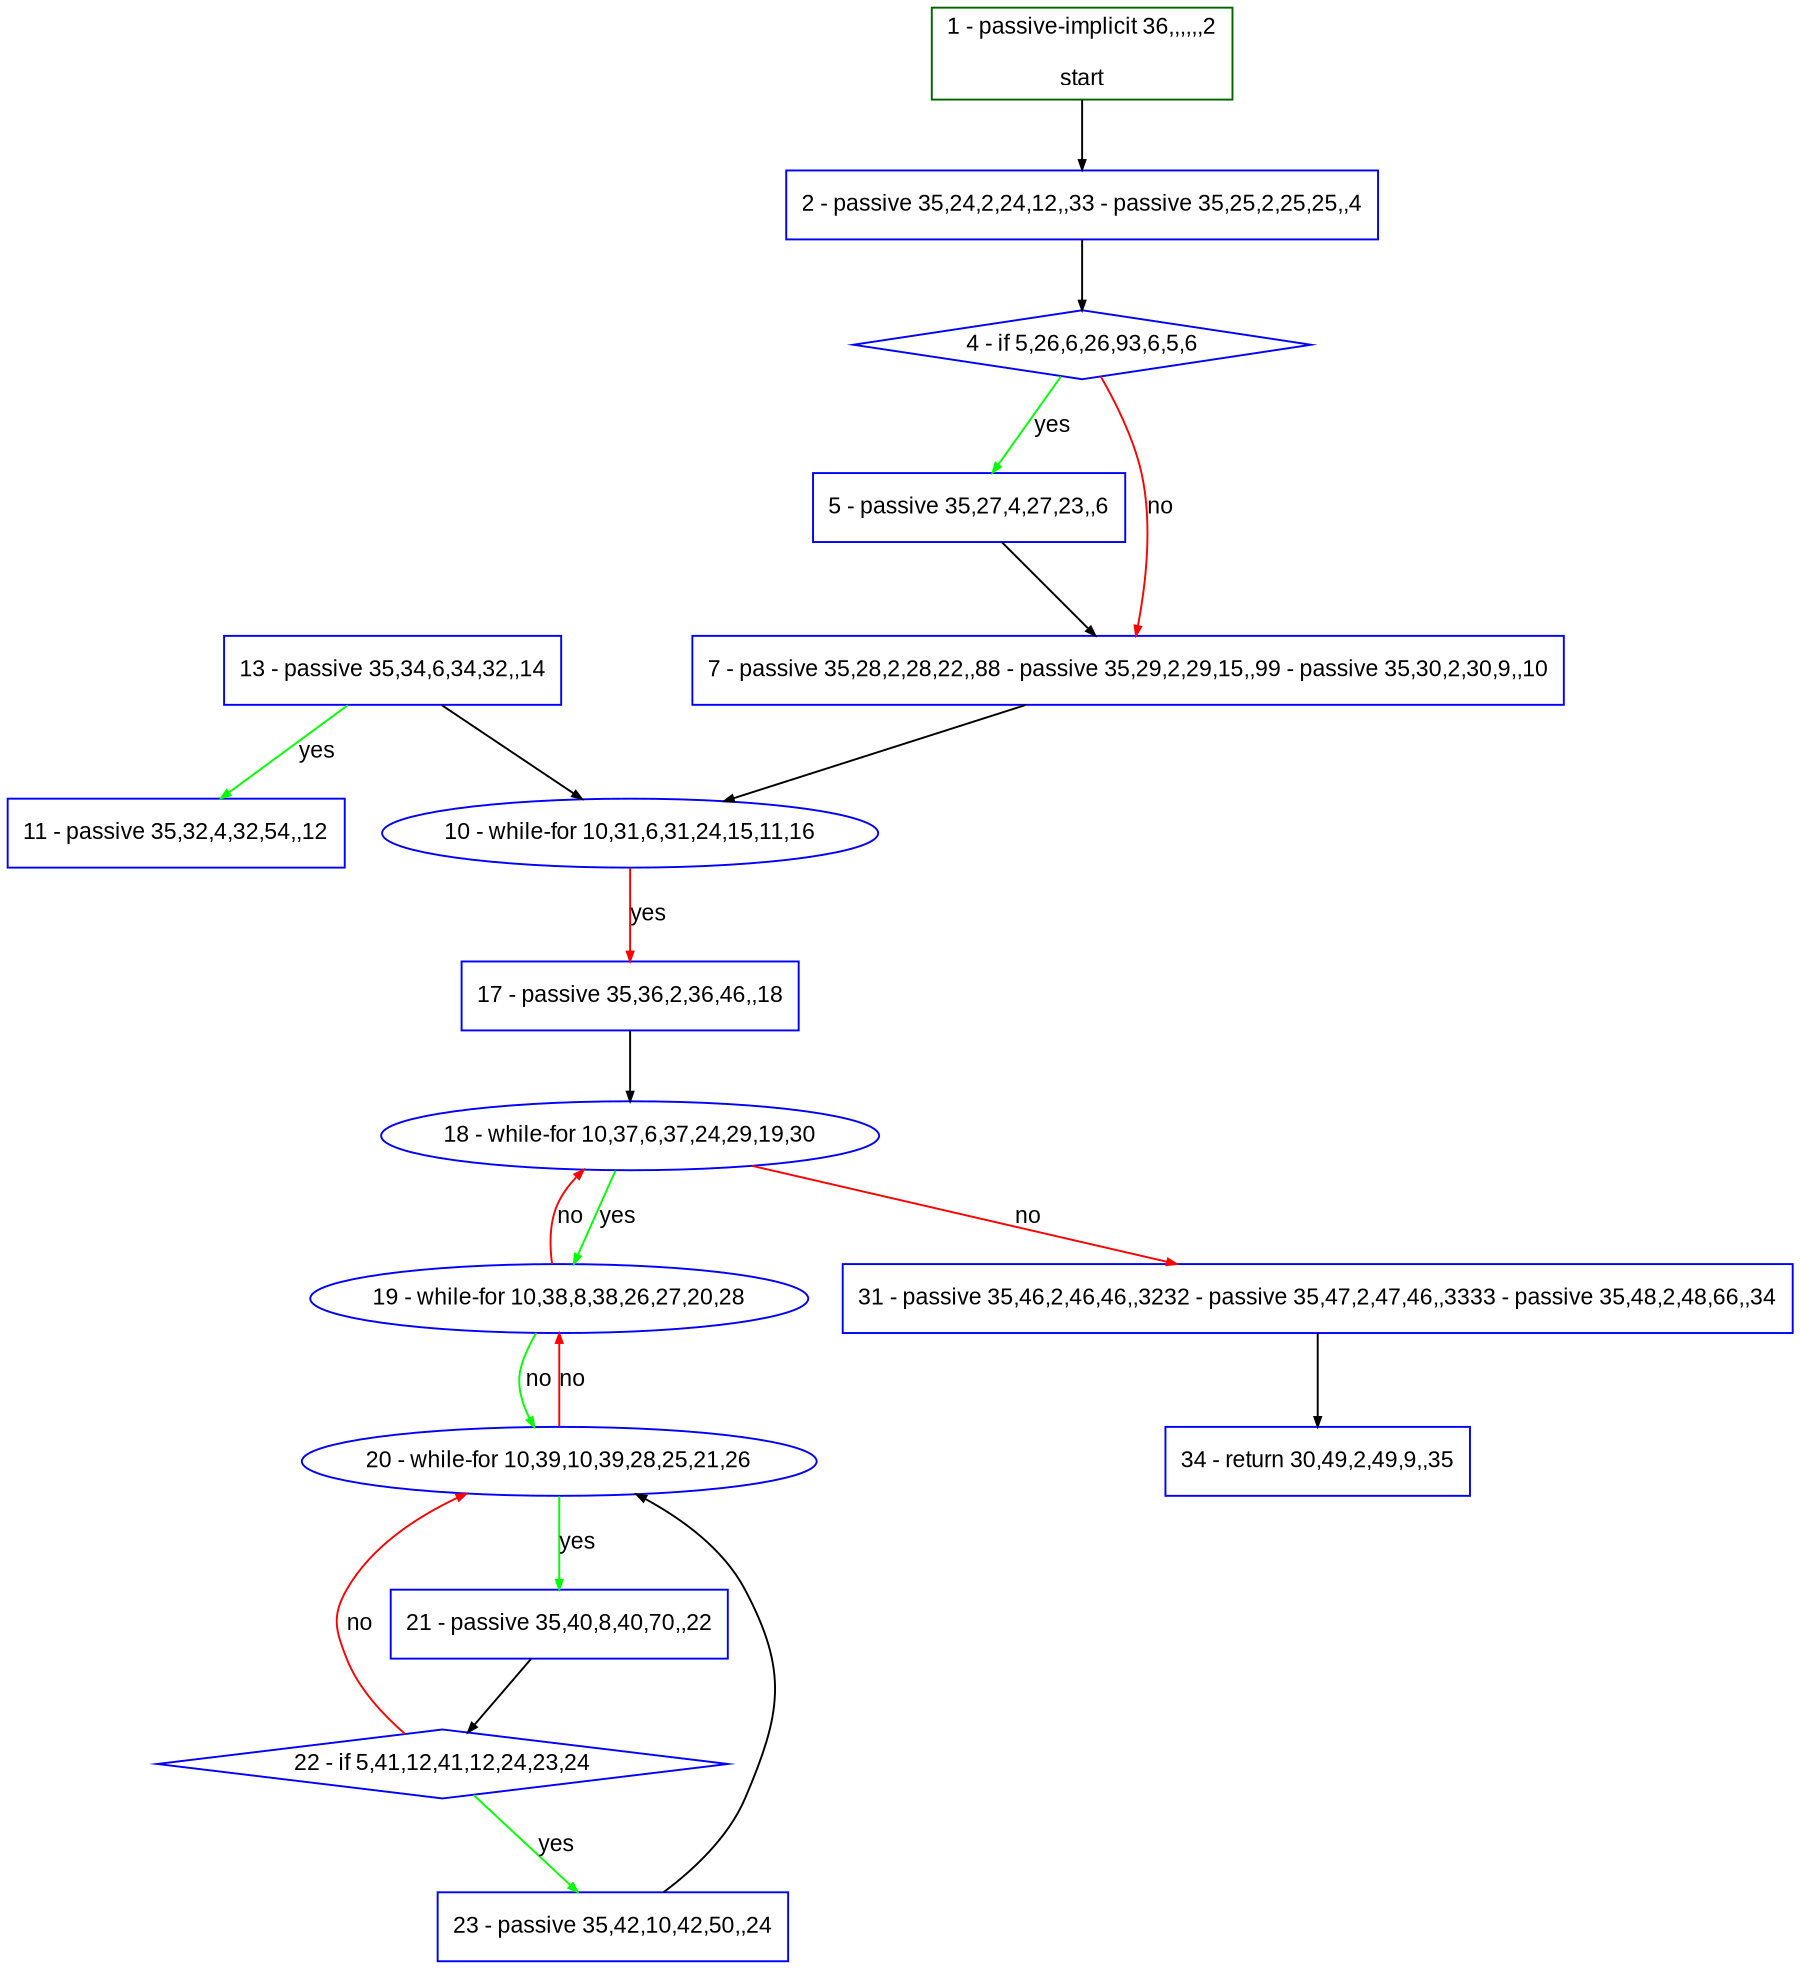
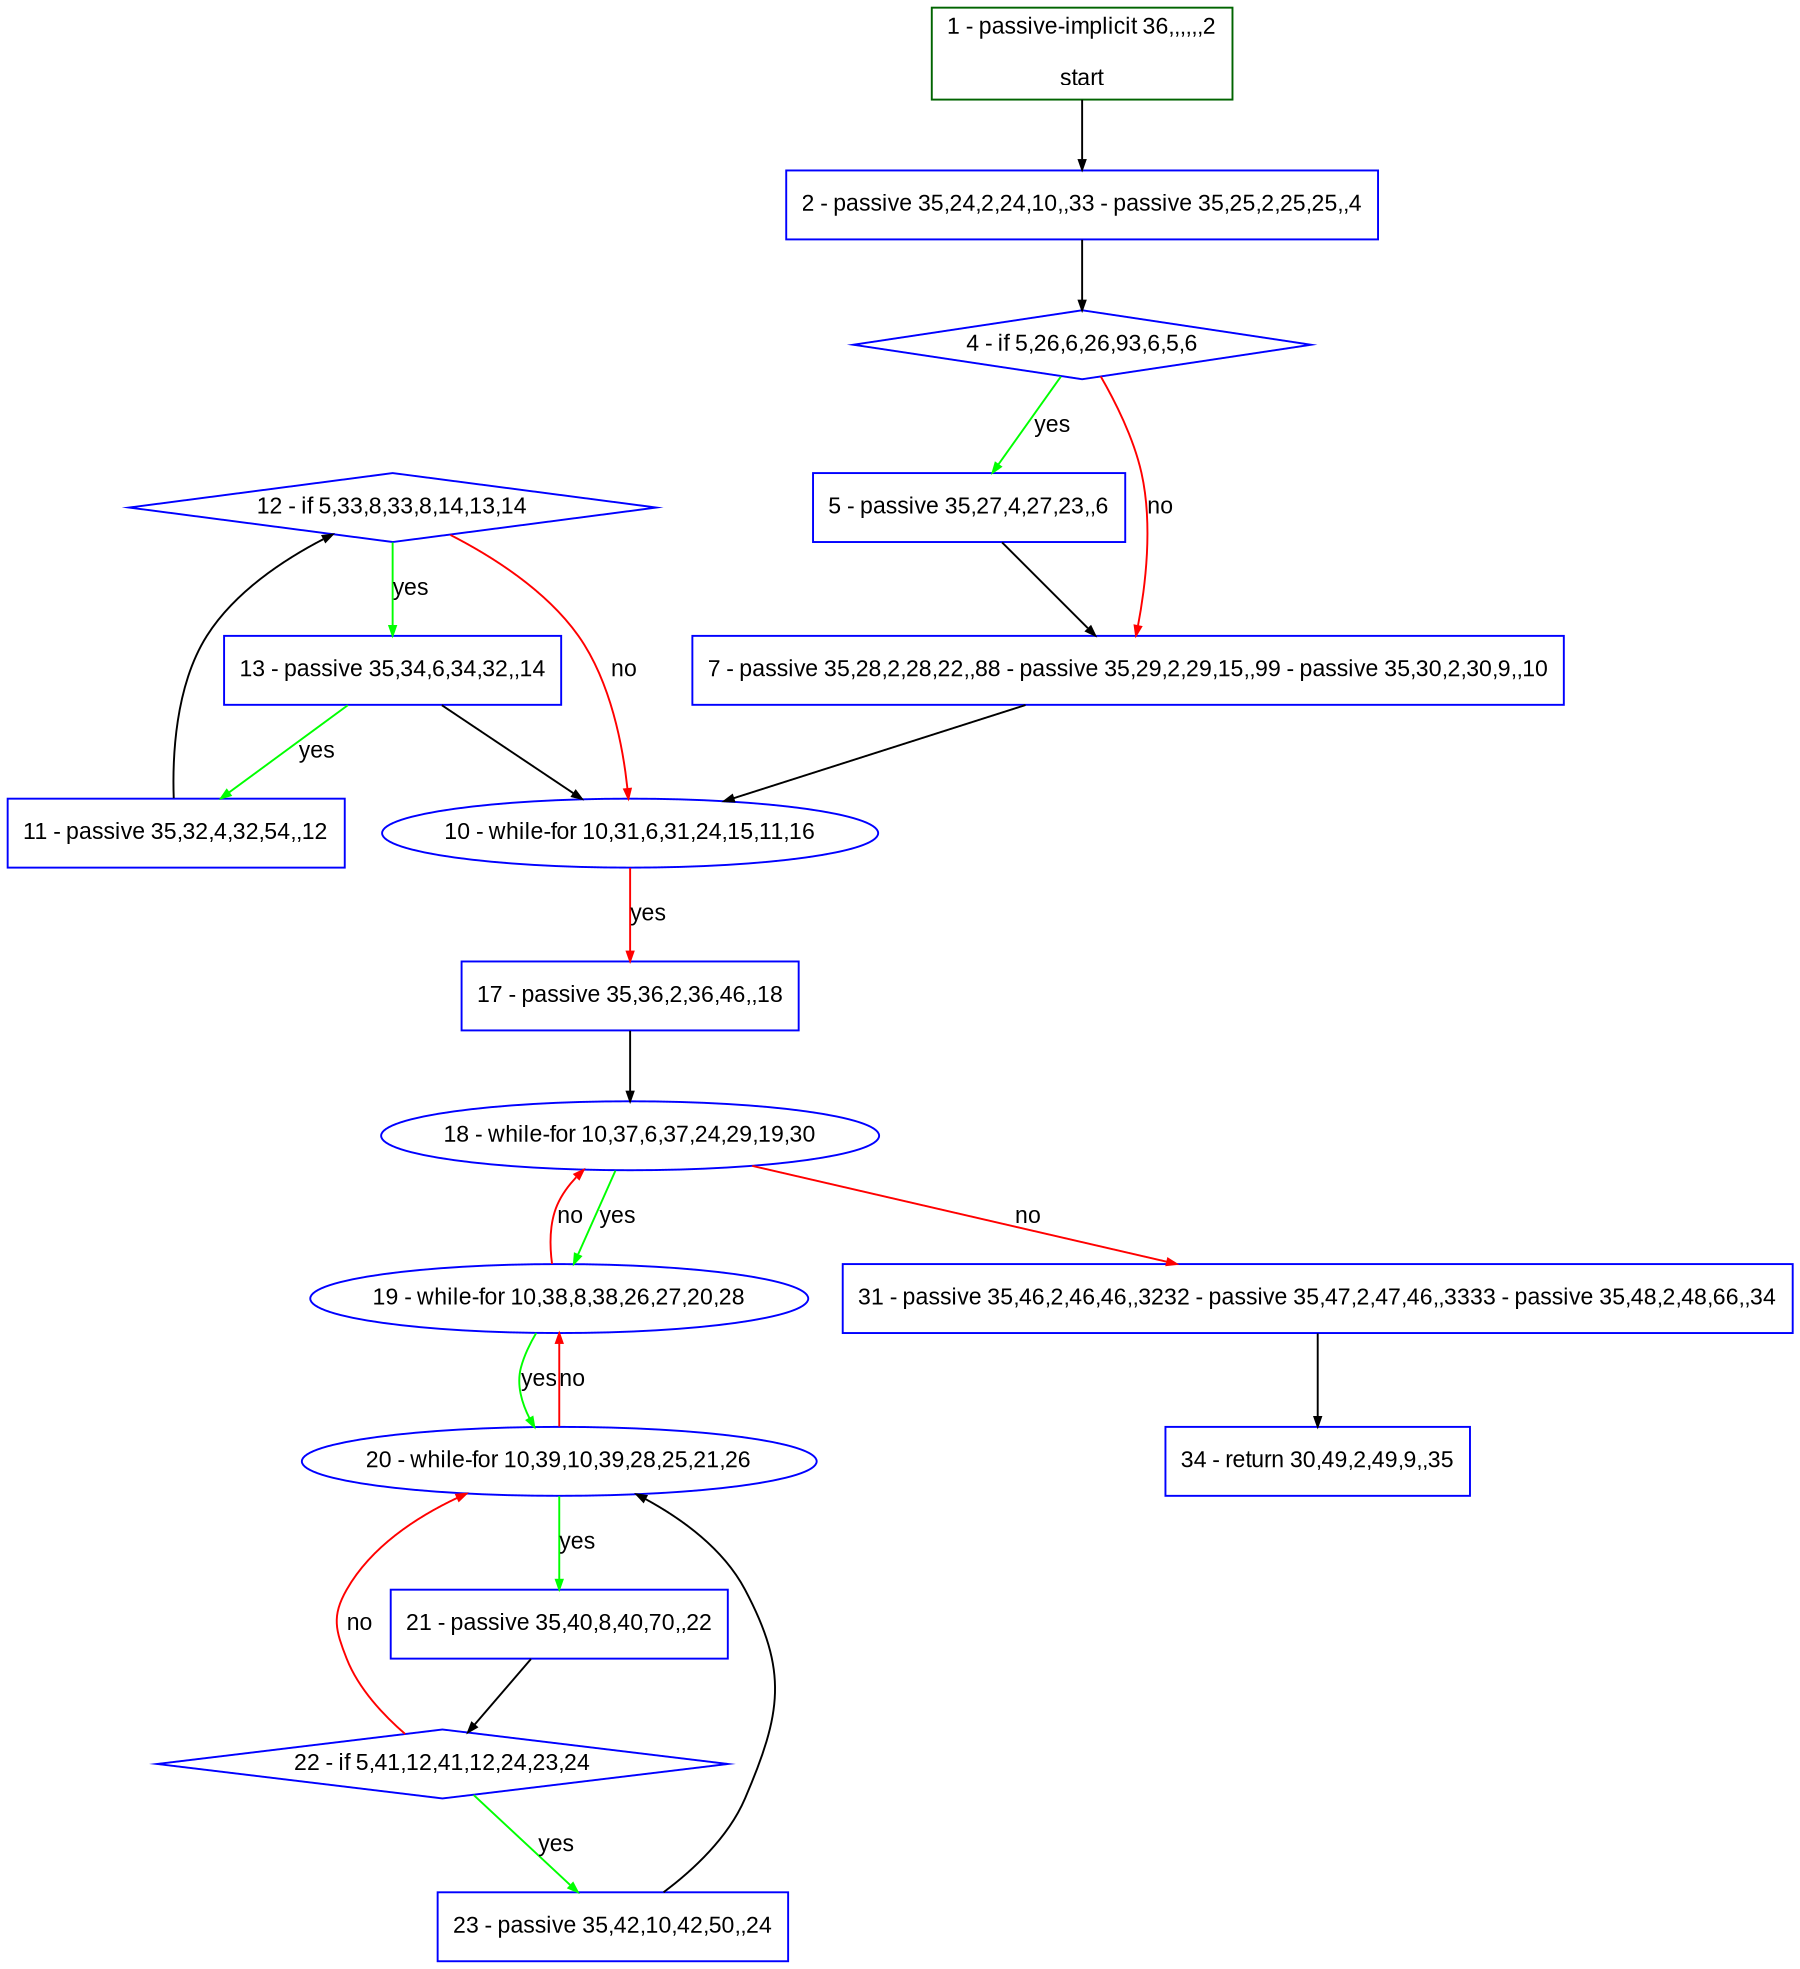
  digraph {
    bgcolor=white
    compound=true
    fillcolor="#FFFFCC"
    fontname=Arial
    fontsize=12
    pack=true
    packmode=clust
    style="rounded,filled"
    node [color="#0000ff" compound=true fillcolor="#ffffff" fixedsize=false fontname=Arial fontsize=12 node_initialized=no shape=box style=filled]
    edge [arrowhead=normal arrowsize=0.5 arrowtail=none color="#000000" compound=true dir=forward fontcolor=black fontname=Arial fontsize=12]
-   n1 [label="2 - passive 35,24,2,24,12,,33 - passive 35,25,2,25,25,,4"]
+   n1 [label="2 - passive 35,24,2,24,10,,33 - passive 35,25,2,25,25,,4"]
    n2 [label="4 - if 5,26,6,26,93,6,5,6" shape=diamond]
    n3 [label="5 - passive 35,27,4,27,23,,6"]
    n4 [label="7 - passive 35,28,2,28,22,,88 - passive 35,29,2,29,15,,99 - passive 35,30,2,30,9,,10"]
    n5 [color="#006400" label="1 - passive-implicit 36,,,,,,2\n\nstart"]
    n6 [label="10 - while-for 10,31,6,31,24,15,11,16" shape=oval]
    n7 [label="17 - passive 35,36,2,36,46,,18"]
    n8 [label="11 - passive 35,32,4,32,54,,12"]
+   n9 [label="12 - if 5,33,8,33,8,14,13,14" shape=diamond]
    n10 [label="18 - while-for 10,37,6,37,24,29,19,30" shape=oval]
    n11 [label="13 - passive 35,34,6,34,32,,14"]
    n12 [label="19 - while-for 10,38,8,38,26,27,20,28" shape=oval]
    n13 [label="31 - passive 35,46,2,46,46,,3232 - passive 35,47,2,47,46,,3333 - passive 35,48,2,48,66,,34"]
    n14 [label="20 - while-for 10,39,10,39,28,25,21,26" shape=oval]
    n15 [label="34 - return 30,49,2,49,9,,35"]
    n16 [label="21 - passive 35,40,8,40,70,,22"]
    n17 [label="22 - if 5,41,12,41,12,24,23,24" shape=diamond]
    n18 [label="23 - passive 35,42,10,42,50,,24"]
    n1 -> n2
    n2 -> n3 [color="#00ff00" label=yes]
    n2 -> n4 [color="#ff0000" label=no]
    n3 -> n4
    n4 -> n6
    n5 -> n1
    n6 -> n7 [color="#ff0000" label=yes]
    n7 -> n10
+   n8 -> n9
+   n9 -> n6 [color="#ff0000" label=no]
+   n9 -> n11 [color="#00ff00" label=yes]
    n10 -> n12 [color="#00ff00" label=yes]
    n10 -> n13 [color="#ff0000" label=no]
    n11 -> n6
    n11 -> n8 [color="#00ff00" label=yes]
    n12 -> n10 [color="#ff0000" label=no]
-   n12 -> n14 [color="#00ff00" label=no]
+   n12 -> n14 [color="#00ff00" label=yes]
    n13 -> n15
    n14 -> n12 [color="#ff0000" label=no]
    n14 -> n16 [color="#00ff00" label=yes]
    n16 -> n17
    n17 -> n14 [color="#ff0000" label=no]
    n17 -> n18 [color="#00ff00" label=yes]
    n18 -> n14
  }
